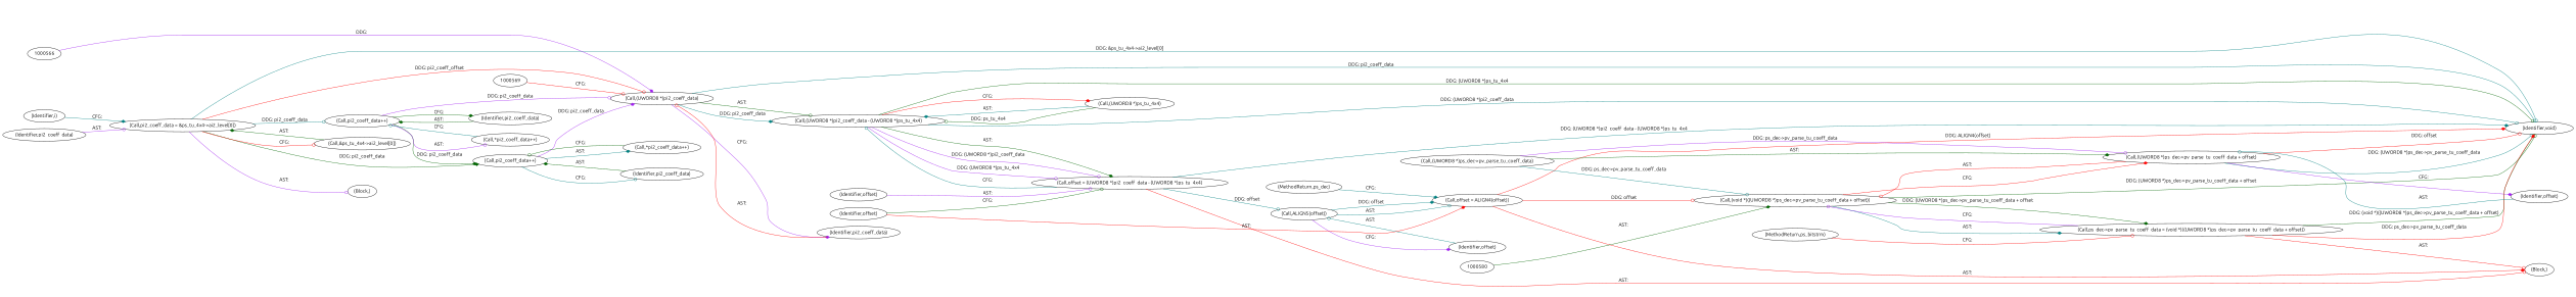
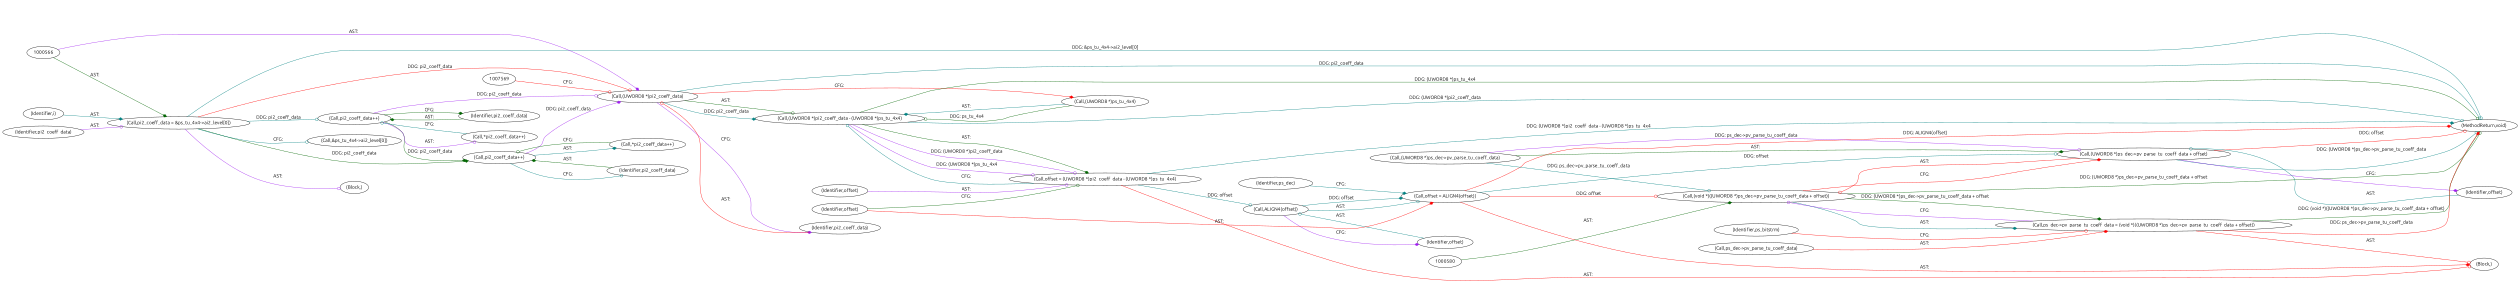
  digraph {
    fontname=Ubuntu
    rankdir=LR
    node [fontname=Ubuntu]
    edge [arrowhead=odot color=teal fontname=Ubuntu]
    n1 [label="(Call,pi2_coeff_data = &ps_tu_4x4->ai2_level[0])"]
    n2 [label="(Call,pi2_coeff_data++)"]
    n3 [label="(Call,pi2_coeff_data++)"]
    n4 [label="(Call,(UWORD8 *)pi2_coeff_data)"]
    n5 [label="(Block,)"]
-   n6 [label="(Identifier,void)"]
+   n6 [label="(MethodReturn,void)"]
    n7 [label="(Call,&ps_tu_4x4->ai2_level[0])"]
    n8 [label="(Call,*pi2_coeff_data++)"]
    n9 [label="(Identifier,pi2_coeff_data)"]
    n10 [label="(Identifier,pi2_coeff_data)"]
    n11 [label="(Call,*pi2_coeff_data++)"]
    n12 [label="(Call,(UWORD8 *)pi2_coeff_data - (UWORD8 *)ps_tu_4x4)"]
    n13 [label="(Identifier,pi2_coeff_data)"]
    n14 [label="(Call,offset = (UWORD8 *)pi2_coeff_data - (UWORD8 *)ps_tu_4x4)"]
    n15 [label="(Call,(UWORD8 *)ps_tu_4x4)"]
-   n16 [label="(Call,ALIGN5(offset))"]
+   n16 [label="(Call,ALIGN4(offset))"]
    n17 [label="(Block,)"]
    n18 [label="(Call,offset = ALIGN4(offset))"]
    n19 [label="(Identifier,offset)"]
    n20 [label="(Call,(void *)((UWORD8 *)ps_dec->pv_parse_tu_coeff_data + offset))"]
    n21 [label="(Call,(UWORD8 *)ps_dec->pv_parse_tu_coeff_data + offset)"]
    n22 [label="(Call,ps_dec->pv_parse_tu_coeff_data = (void *)((UWORD8 *)ps_dec->pv_parse_tu_coeff_data + offset))"]
    n23 [label="(Identifier,offset)"]
-   n25 [label="(MethodReturn,ps_dec)"]
+   n24 [label="(Call,ps_dec->pv_parse_tu_coeff_data)"]
+   n25 [label="(Identifier,ps_dec)"]
    n26 [label="(Identifier,pi2_coeff_data)"]
    n27 [label="(Identifier,i)"]
    n28 [label="(Identifier,offset)"]
    n29 [label="(Identifier,offset)"]
    n30 [label="(Call,(UWORD8 *)ps_dec->pv_parse_tu_coeff_data)"]
-   n31 [label="(MethodReturn,ps_bitstrm)"]
+   n31 [label="(Identifier,ps_bitstrm)"]
    1000566
-   1000569
+   1000569 [label=1007569]
    1000580
    n1 -> n2 [label="DDG: pi2_coeff_data"]
    n1 -> n3 [arrowhead=diamond color=darkgreen label="DDG: pi2_coeff_data"]
-   n1 -> n4 [color=red label="DDG: pi2_coeff_offset"]
+   n1 -> n4 [color=red label="DDG: pi2_coeff_data"]
    n1 -> n5 [color=purple label="AST: "]
    n1 -> n6 [label="DDG: &ps_tu_4x4->ai2_level[0]"]
-   n1 -> n7 [color=red label="CFG: "]
+   n1 -> n7 [label="CFG: "]
    n2 -> n3 [arrowhead=diamond color=darkgreen label="DDG: pi2_coeff_data"]
    n2 -> n4 [color=purple label="DDG: pi2_coeff_data"]
    n2 -> n8 [color=purple label="AST: "]
    n2 -> n9 [arrowhead=diamond color=darkgreen label="CFG: "]
    n3 -> n4 [arrowhead=diamond color=purple label="DDG: pi2_coeff_data"]
    n3 -> n10 [label="CFG: "]
    n3 -> n11 [arrowhead=diamond label="AST: "]
    n4 -> n6 [label="DDG: pi2_coeff_data"]
    n4 -> n12 [color=darkgreen label="AST: "]
    n4 -> n12 [arrowhead=diamond label="DDG: pi2_coeff_data"]
    n4 -> n13 [arrowhead=diamond color=purple label="CFG: "]
-   n7 -> n1 [arrowhead=diamond color=darkgreen label="AST: "]
+   1000566 -> n1 [arrowhead=diamond color=darkgreen label="AST: "]
    n8 -> n2 [label="CFG: "]
    n9 -> n2 [arrowhead=diamond color=darkgreen label="AST: "]
    n10 -> n3 [arrowhead=diamond color=darkgreen label="AST: "]
    n11 -> n3 [color=darkgreen label="CFG: "]
    n12 -> n6 [color=darkgreen label="DDG: (UWORD8 *)ps_tu_4x4"]
    n12 -> n6 [label="DDG: (UWORD8 *)pi2_coeff_data"]
    n12 -> n14 [arrowhead=diamond color=darkgreen label="AST: "]
    n12 -> n14 [color=purple label="DDG: (UWORD8 *)pi2_coeff_data"]
    n12 -> n14 [color=purple label="DDG: (UWORD8 *)ps_tu_4x4"]
-   n12 -> n15 [arrowhead=diamond color=red label="CFG: "]
+   n4 -> n15 [arrowhead=diamond color=red label="CFG: "]
    n13 -> n4 [color=red label="AST: "]
    n14 -> n6 [arrowhead=diamond label="DDG: (UWORD8 *)pi2_coeff_data - (UWORD8 *)ps_tu_4x4"]
    n14 -> n12 [label="CFG: "]
    n14 -> n16 [label="DDG: offset"]
    n14 -> n17 [color=red label="AST: "]
    n15 -> n12 [arrowhead=diamond label="AST: "]
    n15 -> n12 [color=darkgreen label="DDG: ps_tu_4x4"]
    n16 -> n18 [label="AST: "]
    n16 -> n18 [arrowhead=diamond label="DDG: offset"]
    n16 -> n19 [arrowhead=diamond color=purple label="CFG: "]
    n18 -> n6 [arrowhead=diamond color=red label="DDG: ALIGN4(offset)"]
    n18 -> n17 [arrowhead=diamond color=red label="AST: "]
    n18 -> n20 [color=red label="DDG: offset"]
+   n18 -> n21 [label="DDG: offset"]
    n19 -> n16 [label="AST: "]
    n20 -> n6 [color=darkgreen label="DDG: (UWORD8 *)ps_dec->pv_parse_tu_coeff_data + offset"]
    n20 -> n21 [arrowhead=diamond color=red label="CFG: "]
    n20 -> n22 [arrowhead=diamond label="AST: "]
    n20 -> n22 [arrowhead=diamond color=darkgreen label="DDG: (UWORD8 *)ps_dec->pv_parse_tu_coeff_data + offset"]
    n21 -> n6 [color=red label="DDG: offset"]
    n21 -> n6 [label="DDG: (UWORD8 *)ps_dec->pv_parse_tu_coeff_data"]
    n21 -> n20 [color=red label="AST: "]
    n21 -> n23 [arrowhead=diamond color=purple label="CFG: "]
    n22 -> n6 [color=darkgreen label="DDG: (void *)((UWORD8 *)ps_dec->pv_parse_tu_coeff_data + offset)"]
    n22 -> n6 [arrowhead=diamond color=red label="DDG: ps_dec->pv_parse_tu_coeff_data"]
    n22 -> n17 [color=red label="AST: "]
    n22 -> n20 [color=purple label="CFG: "]
    n23 -> n21 [label="AST: "]
+   n24 -> n22 [arrowhead=diamond color=red label="AST: "]
    n25 -> n18 [arrowhead=diamond label="CFG: "]
    n26 -> n1 [color=purple label="AST: "]
-   n27 -> n1 [arrowhead=diamond label="CFG: "]
+   n27 -> n1 [arrowhead=diamond label="AST: "]
    n28 -> n14 [color=darkgreen label="CFG: "]
    n28 -> n18 [arrowhead=diamond color=red label="AST: "]
    n29 -> n14 [color=purple label="AST: "]
    n30 -> n20 [label="DDG: ps_dec->pv_parse_tu_coeff_data"]
    n30 -> n21 [arrowhead=diamond color=darkgreen label="AST: "]
    n30 -> n21 [color=purple label="DDG: ps_dec->pv_parse_tu_coeff_data"]
    n31 -> n22 [color=red label="CFG: "]
-   1000566 -> n4 [arrowhead=diamond color=purple label="DDG: "]
+   1000566 -> n4 [arrowhead=diamond color=purple label="AST: "]
    1000569 -> n4 [color=red label="CFG: "]
    1000580 -> n20 [arrowhead=diamond color=darkgreen label="AST: "]
  }
